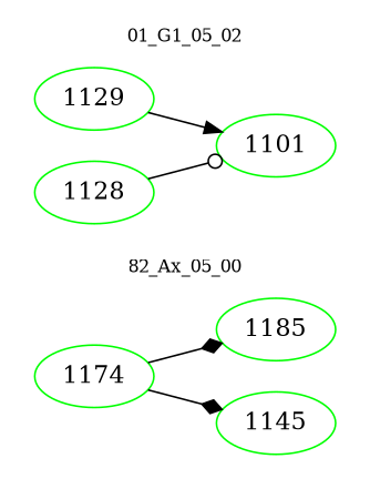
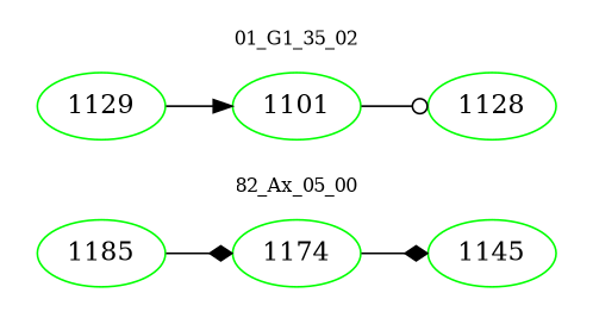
  digraph {
    rankdir=LR
    node [color=green]
    edge [arrowhead=diamond color=black]
    n1 [label=1174]
    n2 [label=1145]
    n3 [label=1185]
    n4 [label=1101]
    n5 [label=1129]
    n6 [label=1128]
    subgraph cluster_1 {
      color=white
      fontsize=10
      label="82_Ax_05_00"
      n1
      n2
      n3
    }
    subgraph cluster_2 {
      color=white
      fontsize=10
-     label="01_G1_05_02"
+     label="01_G1_35_02"
      n4
      n5
      n6
    }
    n1 -> n2
-   n1 -> n3
-   n6 -> n4 [arrowhead=odot]
+   n3 -> n1
+   n4 -> n6 [arrowhead=odot]
    n5 -> n4 [arrowhead=normal]
  }
